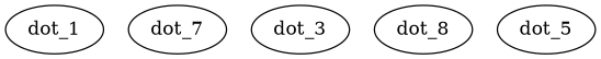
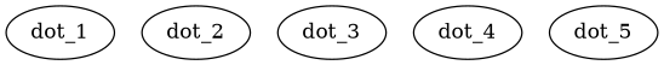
  digraph {
    n1 [label=dot_1]
-   n2 [label=dot_7]
+   n2 [label=dot_2]
    n3 [label=dot_3]
-   n4 [label=dot_8]
+   n4 [label=dot_4]
    n5 [label=dot_5]
  }
